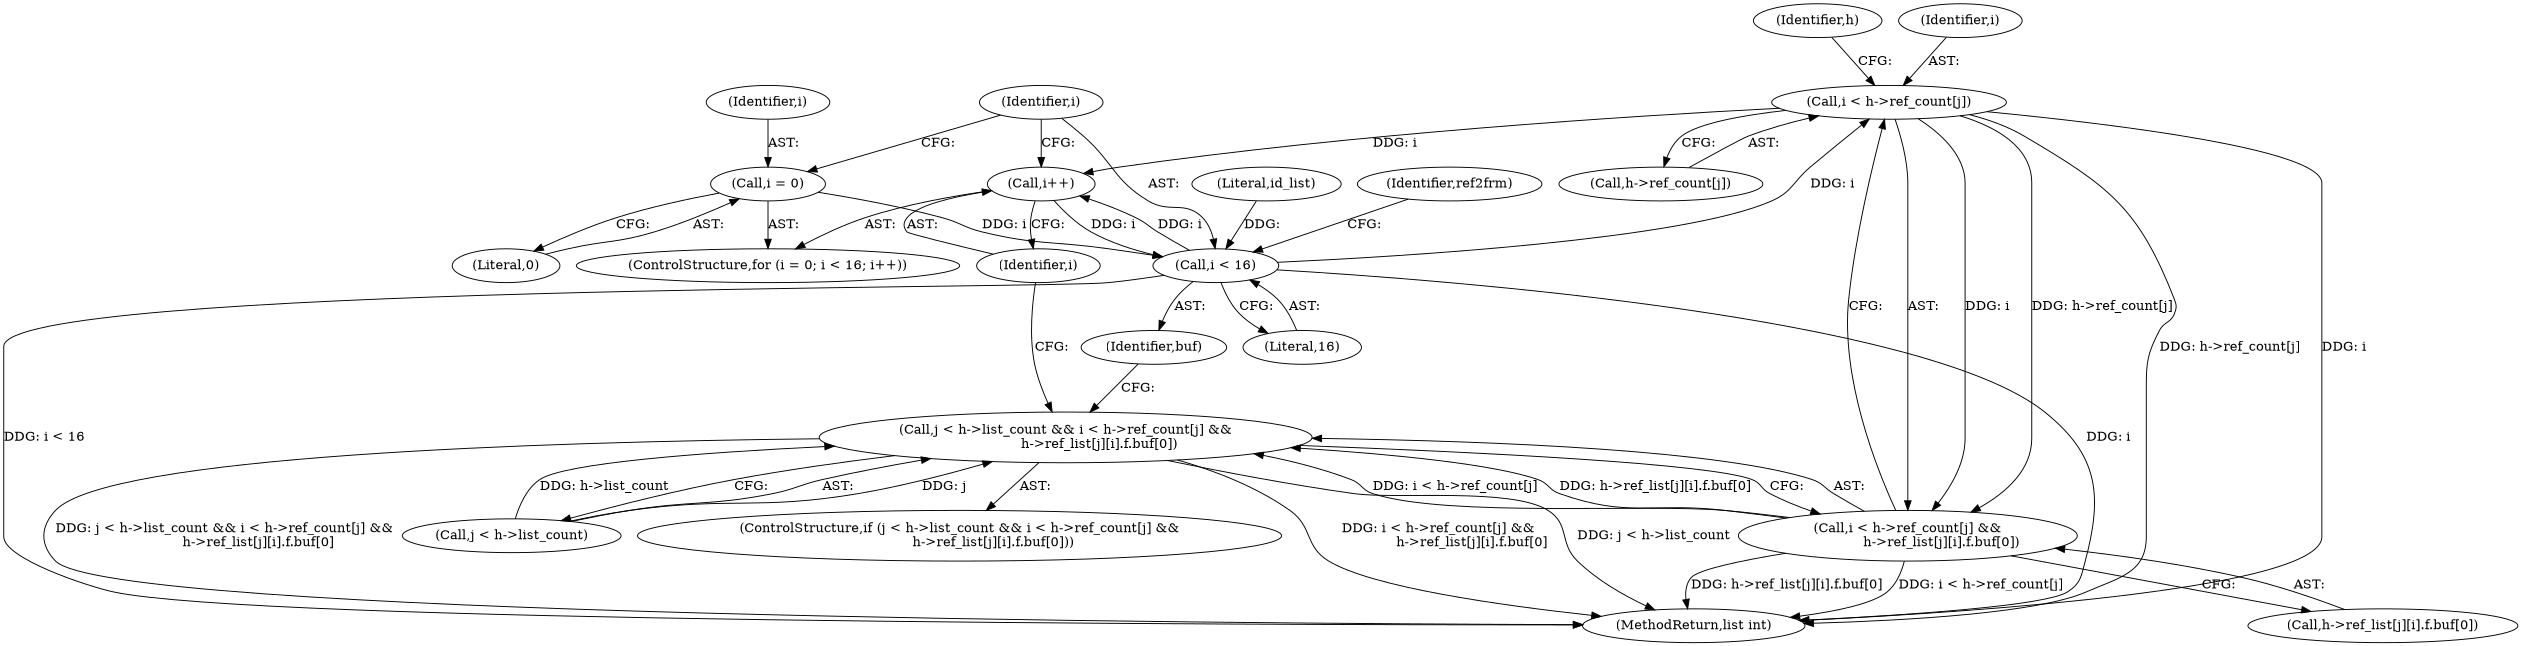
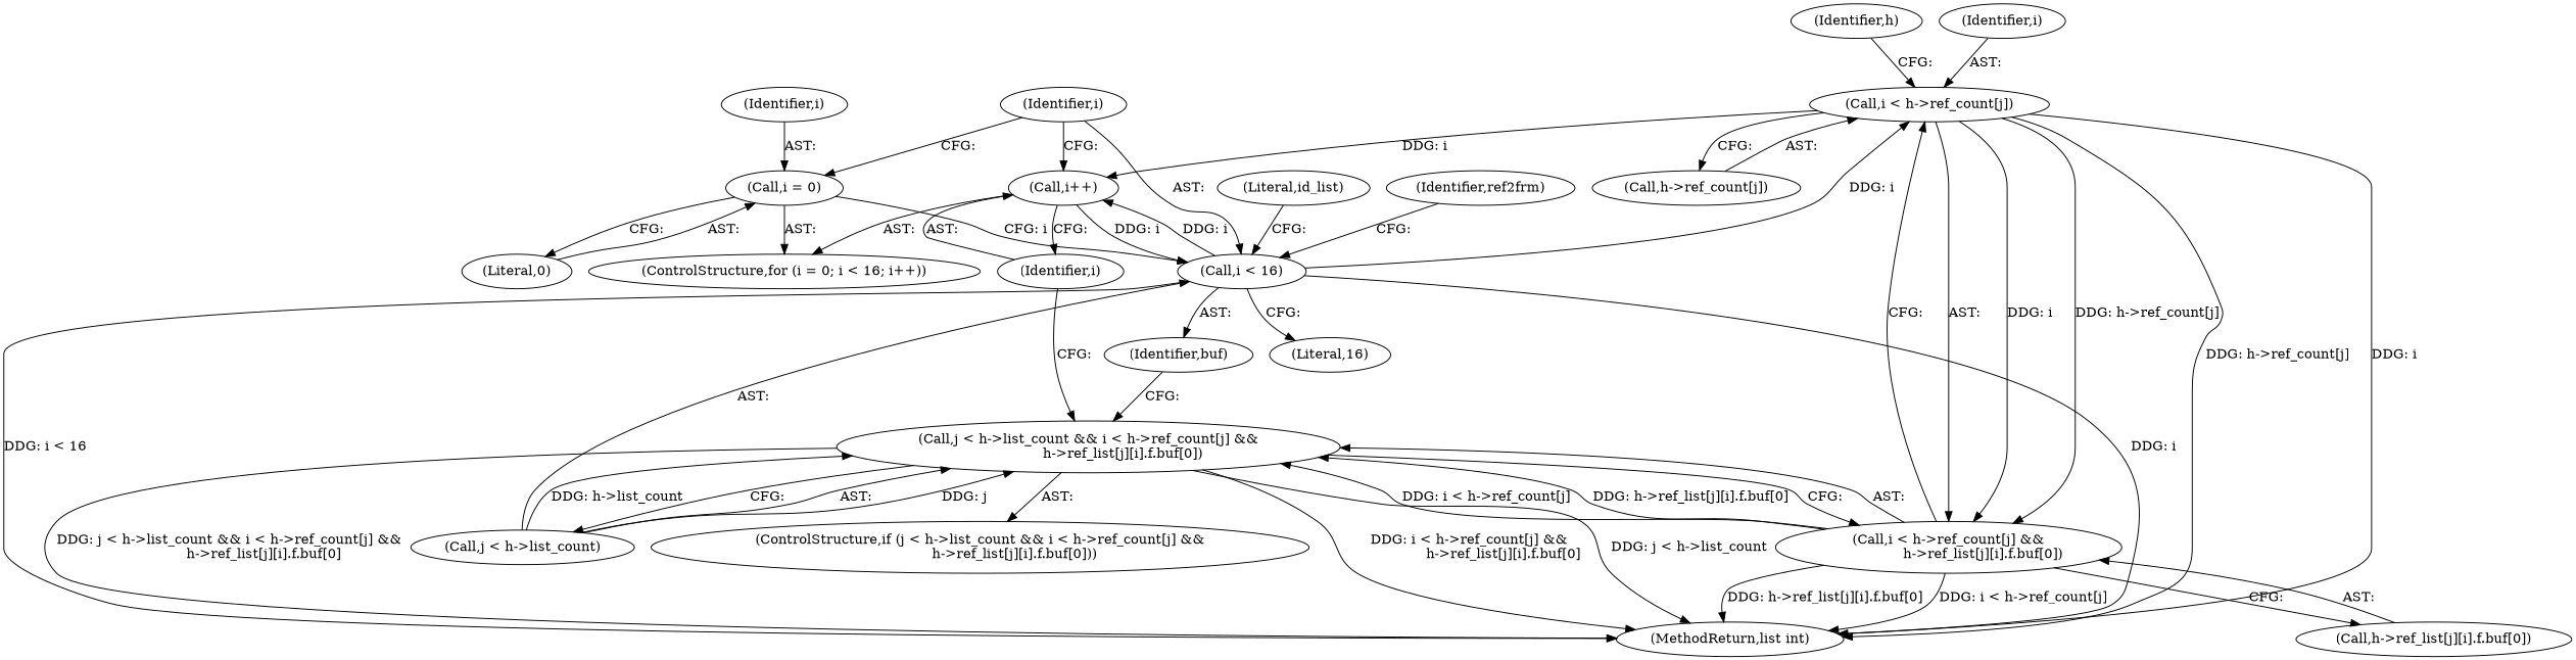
  digraph {
    n1 [label="(Call,i < h->ref_count[j])"]
    n2 [label="(Call,i++)"]
    n3 [label="(Call,i < h->ref_count[j] &&\n                h->ref_list[j][i].f.buf[0])"]
    n4 [label="(Call,h->ref_count[j])"]
    n5 [label="(MethodReturn,list int)"]
    n6 [label="(Call,i < 16)"]
    n7 [label="(ControlStructure,for (i = 0; i < 16; i++))"]
    n8 [label="(Identifier,i)"]
    n9 [label="(Call,j < h->list_count && i < h->ref_count[j] &&\n                h->ref_list[j][i].f.buf[0])"]
    n10 [label="(Call,h->ref_list[j][i].f.buf[0])"]
    n11 [label="(Literal,16)"]
    n12 [label="(Identifier,buf)"]
    n13 [label="(Call,i = 0)"]
    n14 [label="(Literal,0)"]
    n15 [label="(ControlStructure,if (j < h->list_count && i < h->ref_count[j] &&\n                h->ref_list[j][i].f.buf[0]))"]
    n16 [label="(Call,j < h->list_count)"]
    n17 [label="(Identifier,h)"]
    n18 [label="(Identifier,i)"]
    n19 [label="(Literal,id_list)"]
    n20 [label="(Identifier,i)"]
    n21 [label="(Identifier,i)"]
    n22 [label="(Identifier,ref2frm)"]
    n1 -> n2 [label="DDG: i"]
    n1 -> n3 [label="AST: "]
    n1 -> n3 [label="DDG: i"]
    n1 -> n3 [label="DDG: h->ref_count[j]"]
    n1 -> n4 [label="CFG: "]
    n1 -> n5 [label="DDG: h->ref_count[j]"]
    n1 -> n5 [label="DDG: i"]
    n2 -> n6 [label="DDG: i"]
    n2 -> n7 [label="AST: "]
    n2 -> n8 [label="CFG: "]
    n3 -> n1 [label="CFG: "]
    n3 -> n5 [label="DDG: i < h->ref_count[j]"]
    n3 -> n5 [label="DDG: h->ref_list[j][i].f.buf[0]"]
    n3 -> n9 [label="AST: "]
    n3 -> n9 [label="DDG: i < h->ref_count[j]"]
    n3 -> n9 [label="DDG: h->ref_list[j][i].f.buf[0]"]
    n3 -> n10 [label="CFG: "]
    n4 -> n1 [label="AST: "]
    n6 -> n1 [label="DDG: i"]
    n6 -> n2 [label="DDG: i"]
    n6 -> n5 [label="DDG: i < 16"]
    n6 -> n5 [label="DDG: i"]
    n6 -> n11 [label="CFG: "]
    n6 -> n12 [label="AST: "]
    n8 -> n2 [label="AST: "]
    n8 -> n9 [label="CFG: "]
    n9 -> n3 [label="CFG: "]
    n9 -> n5 [label="DDG: j < h->list_count && i < h->ref_count[j] &&\n                h->ref_list[j][i].f.buf[0]"]
    n9 -> n5 [label="DDG: i < h->ref_count[j] &&\n                h->ref_list[j][i].f.buf[0]"]
    n9 -> n5 [label="DDG: j < h->list_count"]
    n9 -> n15 [label="AST: "]
    n9 -> n16 [label="CFG: "]
    n10 -> n3 [label="AST: "]
-   n11 -> n6 [label="AST: "]
+   n16 -> n6 [label="AST: "]
    n12 -> n9 [label="CFG: "]
-   n13 -> n6 [label="DDG: i"]
+   n13 -> n6 [label="CFG: i"]
    n13 -> n7 [label="AST: "]
    n13 -> n14 [label="CFG: "]
    n14 -> n13 [label="AST: "]
    n16 -> n9 [label="AST: "]
    n16 -> n9 [label="DDG: j"]
    n16 -> n9 [label="DDG: h->list_count"]
    n17 -> n1 [label="CFG: "]
    n18 -> n13 [label="AST: "]
-   n19 -> n6 [label="DDG: "]
+   n19 -> n6 [label="CFG: "]
    n20 -> n2 [label="CFG: "]
    n20 -> n6 [label="AST: "]
    n20 -> n13 [label="CFG: "]
    n21 -> n1 [label="AST: "]
    n22 -> n6 [label="CFG: "]
  }
